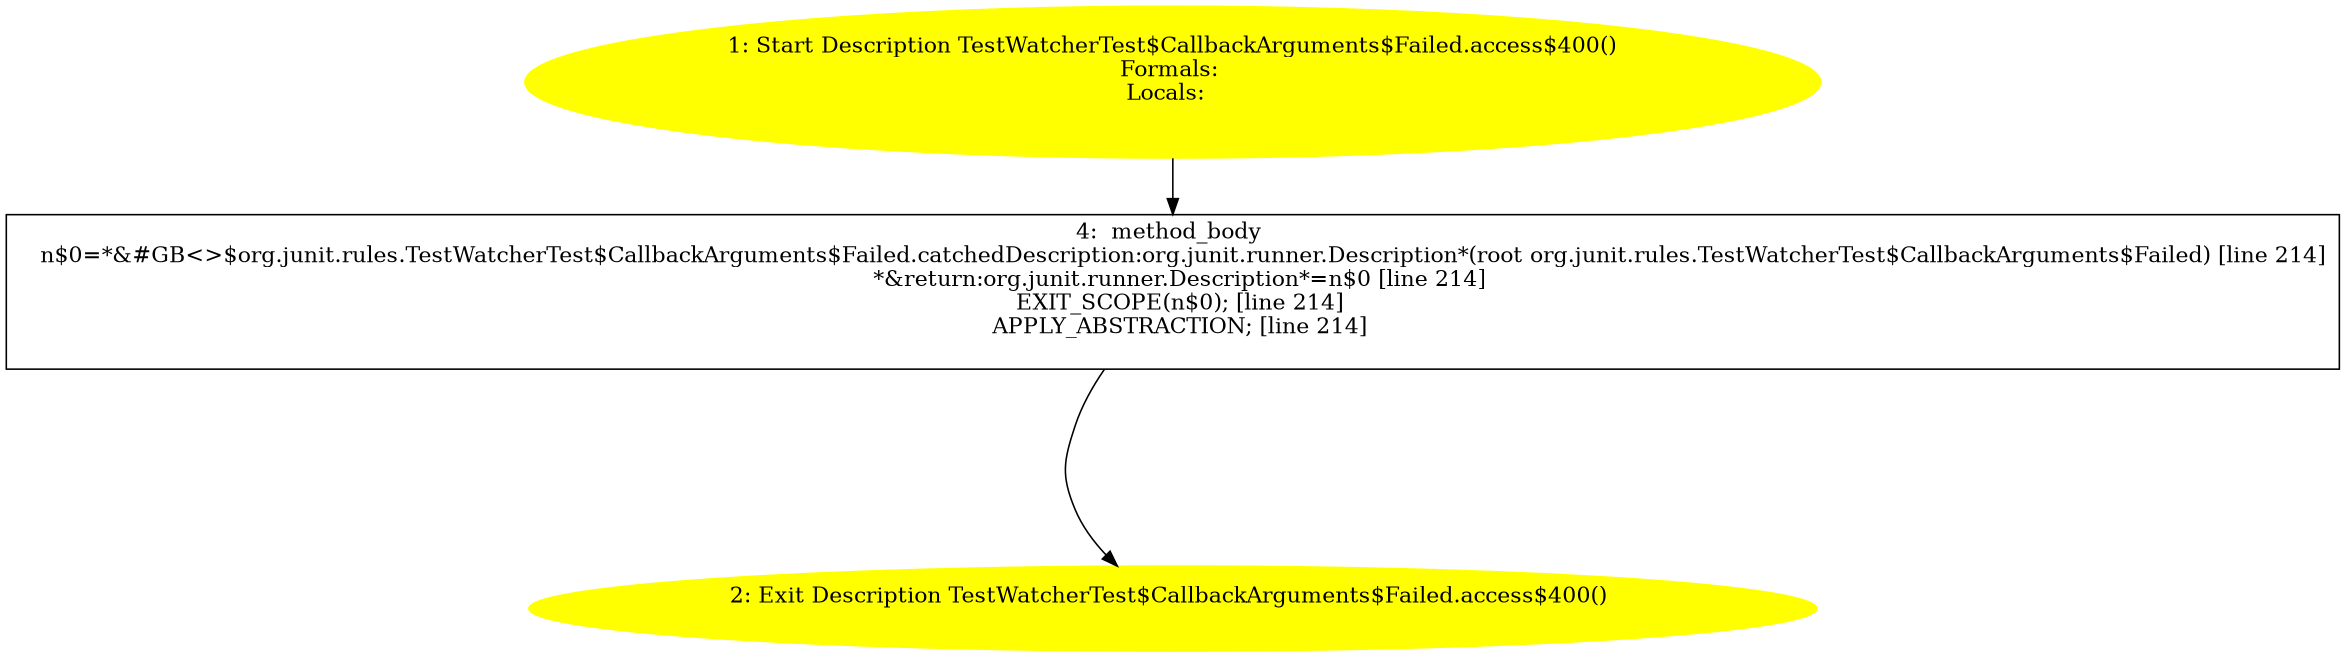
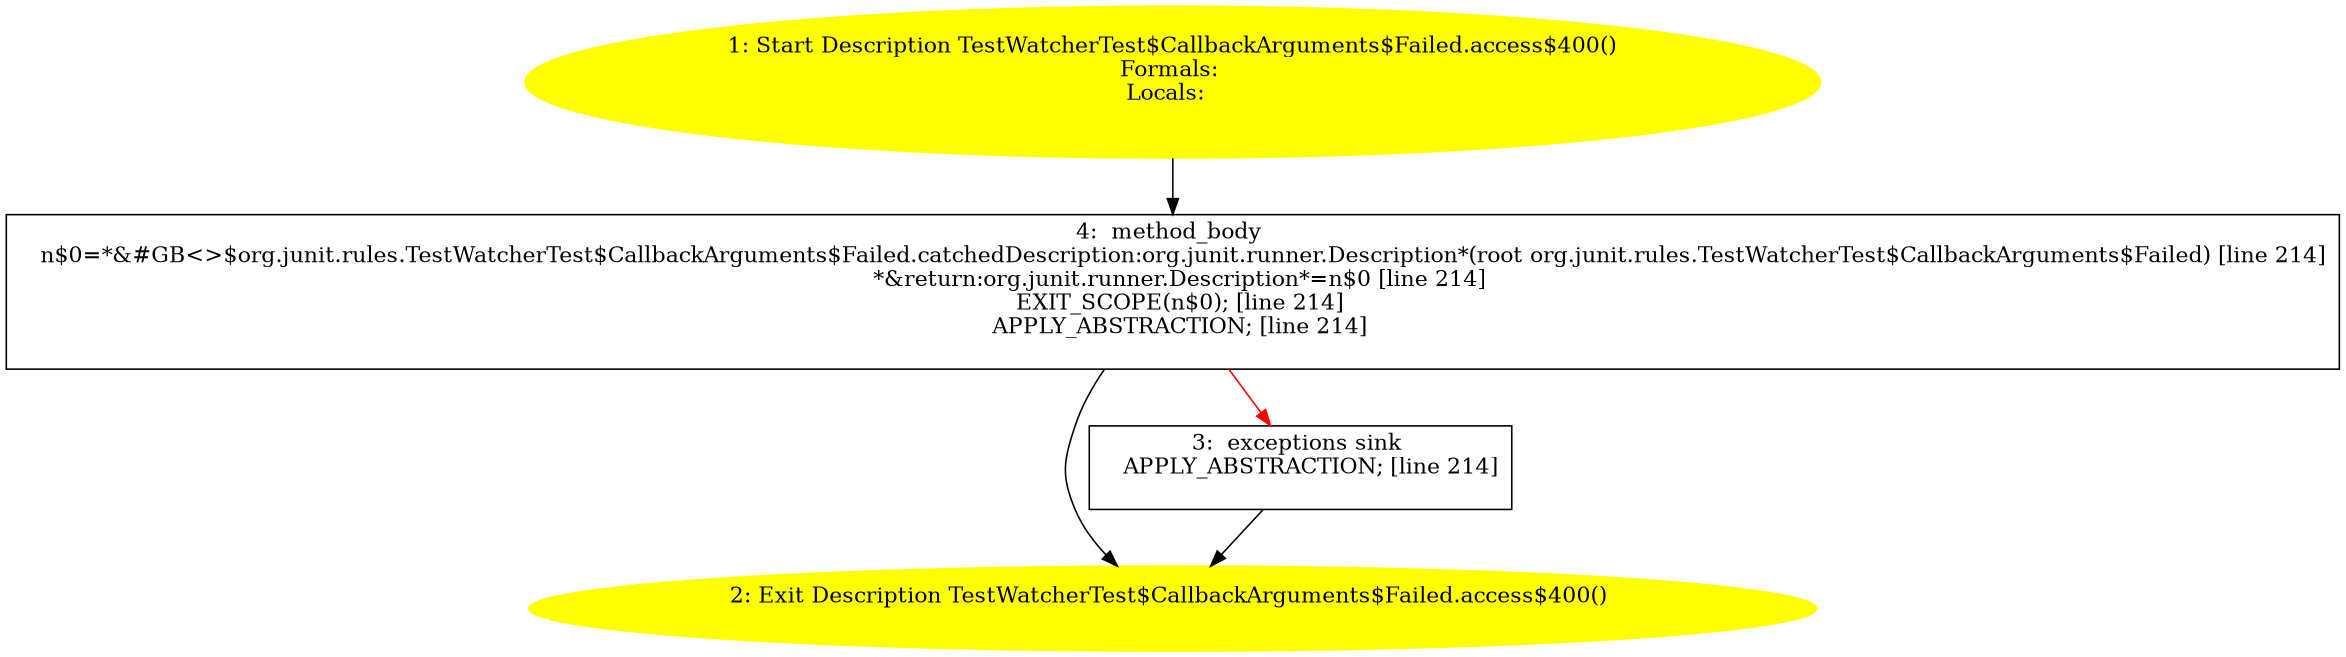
  digraph {
    n1 [color=yellow label="1: Start Description TestWatcherTest$CallbackArguments$Failed.access$400()\nFormals: \nLocals:  \n  " style=filled]
    n2 [label="4:  method_body \n   n$0=*&#GB<>$org.junit.rules.TestWatcherTest$CallbackArguments$Failed.catchedDescription:org.junit.runner.Description*(root org.junit.rules.TestWatcherTest$CallbackArguments$Failed) [line 214]\n  *&return:org.junit.runner.Description*=n$0 [line 214]\n  EXIT_SCOPE(n$0); [line 214]\n  APPLY_ABSTRACTION; [line 214]\n " shape=box]
    n3 [color=yellow label="2: Exit Description TestWatcherTest$CallbackArguments$Failed.access$400() \n  " style=filled]
+   n4 [label="3:  exceptions sink \n   APPLY_ABSTRACTION; [line 214]\n " shape=box]
    n1 -> n2
    n2 -> n3
+   n2 -> n4 [color=red]
+   n4 -> n3
  }
